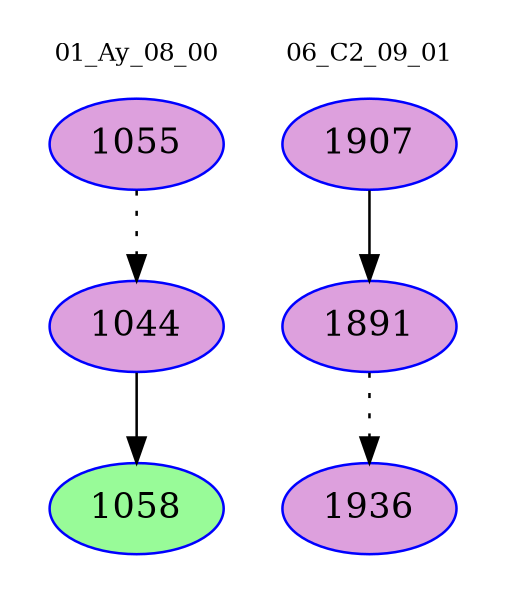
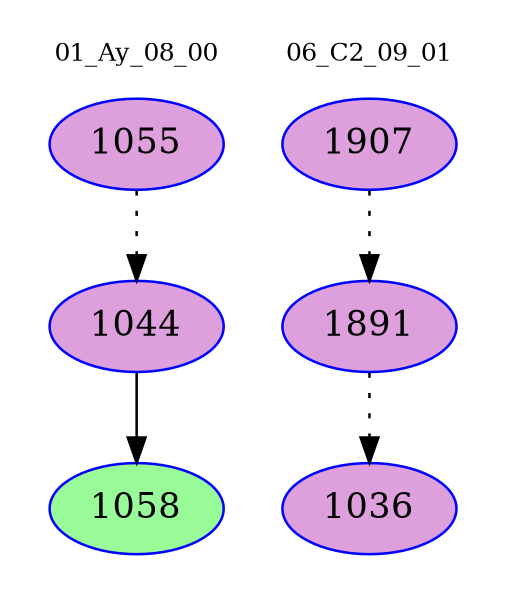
  digraph {
    node [color=blue fillcolor=plum style=filled]
    edge [color=black style=dotted]
    n1 [label=1055]
    n2 [label=1044]
    n3 [fillcolor=palegreen label=1058]
    n4 [label=1907]
    n5 [label=1891]
-   n6 [label=1936]
+   n6 [label=1036]
    subgraph cluster_1 {
      color=white
      fontsize=10
      label="01_Ay_08_00"
      n1
      n2
      n3
    }
    subgraph cluster_2 {
      color=white
      fontsize=10
      label="06_C2_09_01"
      n4
      n5
      n6
    }
    n1 -> n2
    n2 -> n3 [style=solid]
-   n4 -> n5 [style=solid]
+   n4 -> n5
    n5 -> n6
  }
